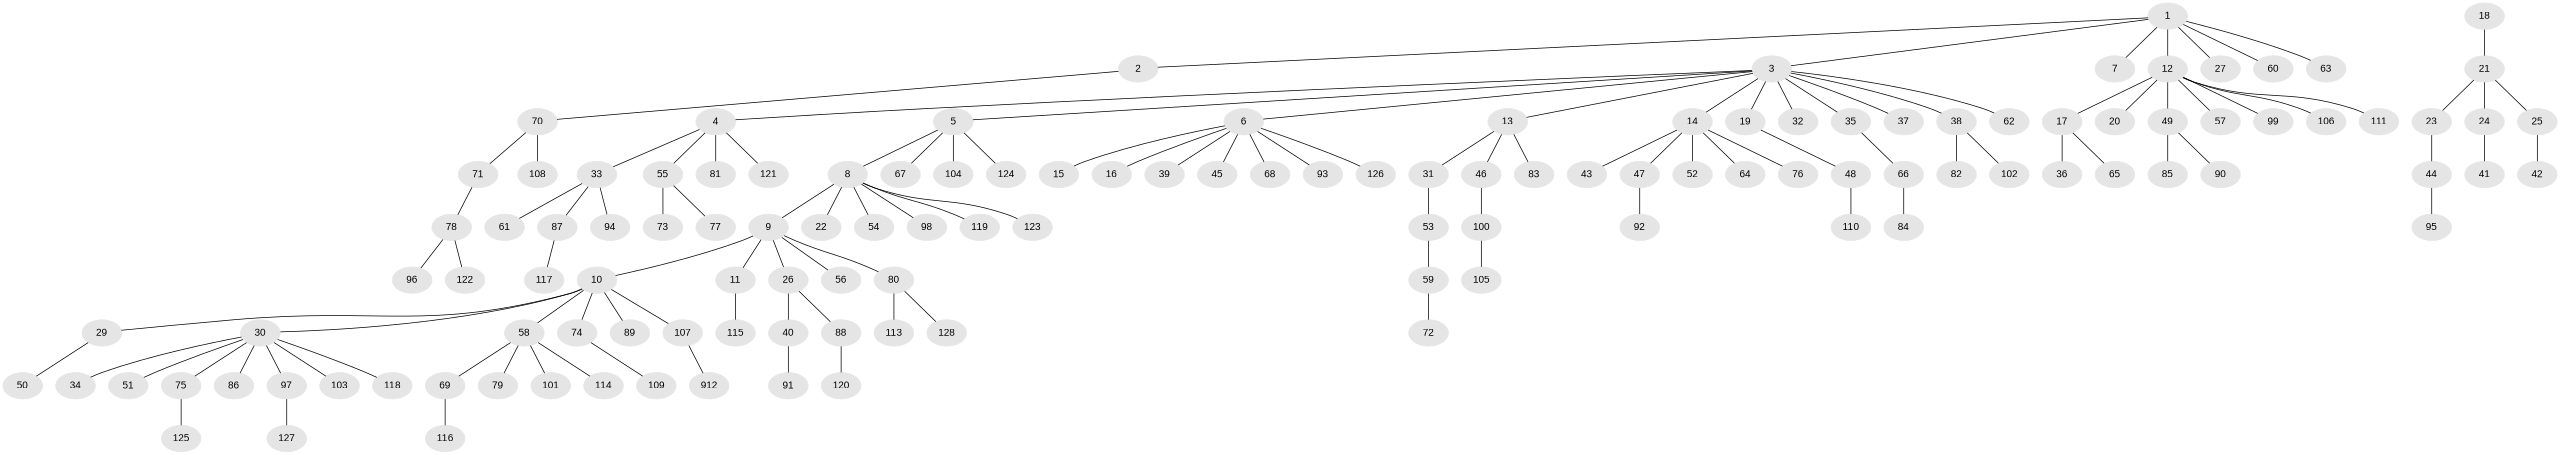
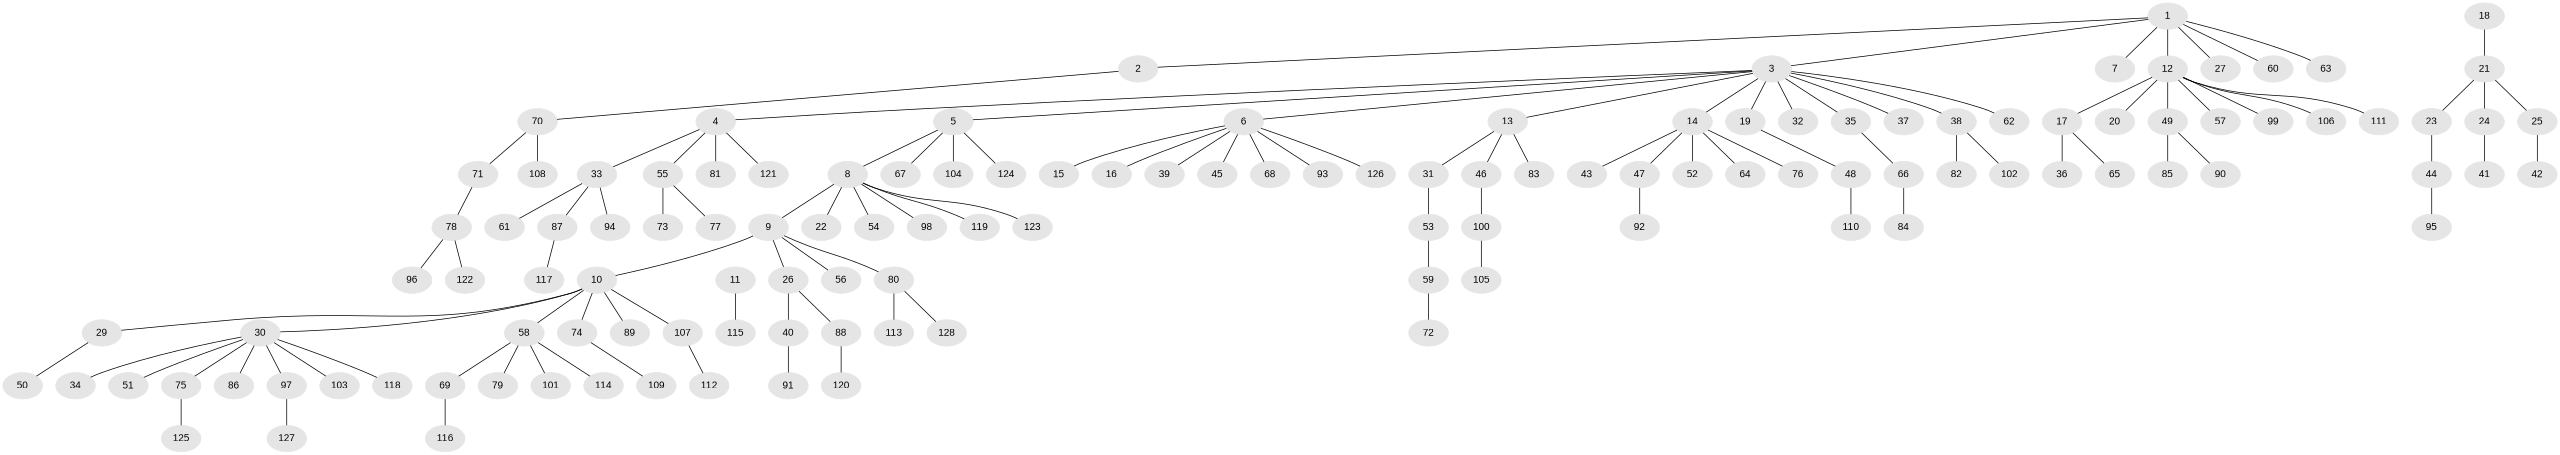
  graph {
    fontname="Liberation Sans"
    node [color=gray90 fontname="Liberation Sans" style=filled]
    edge [fontname="Liberation Sans"]
    1
    2
    3
    7
    12
    27
    60
    63
    70
    4
    5
    6
    13
    14
    19
    32
    35
    37
    38
    62
    17
    20
    49
    57
    99
    106
    111
    71
    108
    33
    55
    81
    121
    8
    67
    104
    124
    15
    16
    39
    45
    68
    93
    126
    31
    46
    83
    43
    47
    52
    64
    76
    48
    66
    82
    102
    61
    87
    94
    73
    77
    9
    22
    54
    98
    119
    123
    18
    21
    10
    11
    26
    56
    80
    29
    30
    58
    74
    89
    107
    115
    40
    88
    113
    128
    50
    34
    51
    75
    86
    97
    103
    118
    69
    79
    101
    114
    109
-   112 [label=912]
+   112
    36
    65
    85
    90
    53
    100
    92
    23
    24
    25
    110
    44
    41
    42
    95
    91
    120
    125
    127
    59
    84
    117
    105
    72
    116
    78
    96
    122
    1 -- 2
    1 -- 3
    1 -- 7
    1 -- 12
    1 -- 27
    1 -- 60
    1 -- 63
    2 -- 70
    3 -- 4
    3 -- 5
    3 -- 6
    3 -- 13
    3 -- 14
    3 -- 19
    3 -- 32
    3 -- 35
    3 -- 37
    3 -- 38
    3 -- 62
    12 -- 17
    12 -- 20
    12 -- 49
    12 -- 57
    12 -- 99
    12 -- 106
    12 -- 111
    70 -- 71
    70 -- 108
    4 -- 33
    4 -- 55
    4 -- 81
    4 -- 121
    5 -- 8
    5 -- 67
    5 -- 104
    5 -- 124
    6 -- 15
    6 -- 16
    6 -- 39
    6 -- 45
    6 -- 68
    6 -- 93
    6 -- 126
    13 -- 31
    13 -- 46
    13 -- 83
    14 -- 43
    14 -- 47
    14 -- 52
    14 -- 64
    14 -- 76
    19 -- 48
    35 -- 66
    38 -- 82
    38 -- 102
    17 -- 36
    17 -- 65
    49 -- 85
    49 -- 90
    71 -- 78
    33 -- 61
    33 -- 87
    33 -- 94
    55 -- 73
    55 -- 77
    8 -- 9
    8 -- 22
    8 -- 54
    8 -- 98
    8 -- 119
    8 -- 123
    31 -- 53
    46 -- 100
    47 -- 92
    48 -- 110
    66 -- 84
    87 -- 117
    9 -- 10
-   9 -- 11
    9 -- 26
    9 -- 56
    9 -- 80
    18 -- 21
    21 -- 23
    21 -- 24
    21 -- 25
    10 -- 29
    10 -- 30
    10 -- 58
    10 -- 74
    10 -- 89
    10 -- 107
    11 -- 115
    26 -- 40
    26 -- 88
    80 -- 113
    80 -- 128
    29 -- 50
    30 -- 34
    30 -- 51
    30 -- 75
    30 -- 86
    30 -- 97
    30 -- 103
    30 -- 118
    58 -- 69
    58 -- 79
    58 -- 101
    58 -- 114
    74 -- 109
    107 -- 112
    40 -- 91
    88 -- 120
    75 -- 125
    97 -- 127
    69 -- 116
    53 -- 59
    100 -- 105
    23 -- 44
    24 -- 41
    25 -- 42
    44 -- 95
    59 -- 72
    78 -- 96
    78 -- 122
  }
